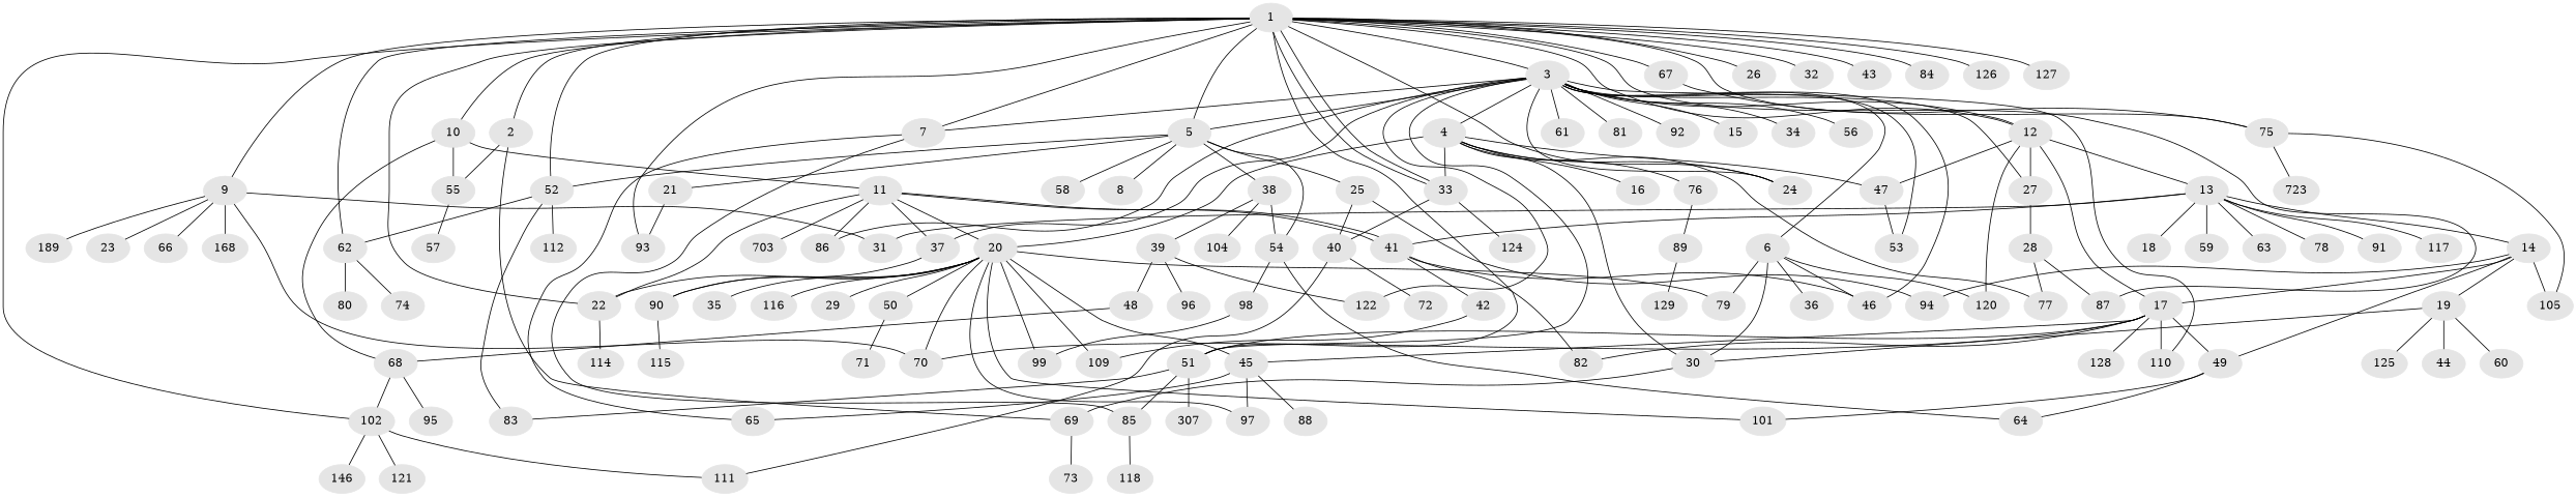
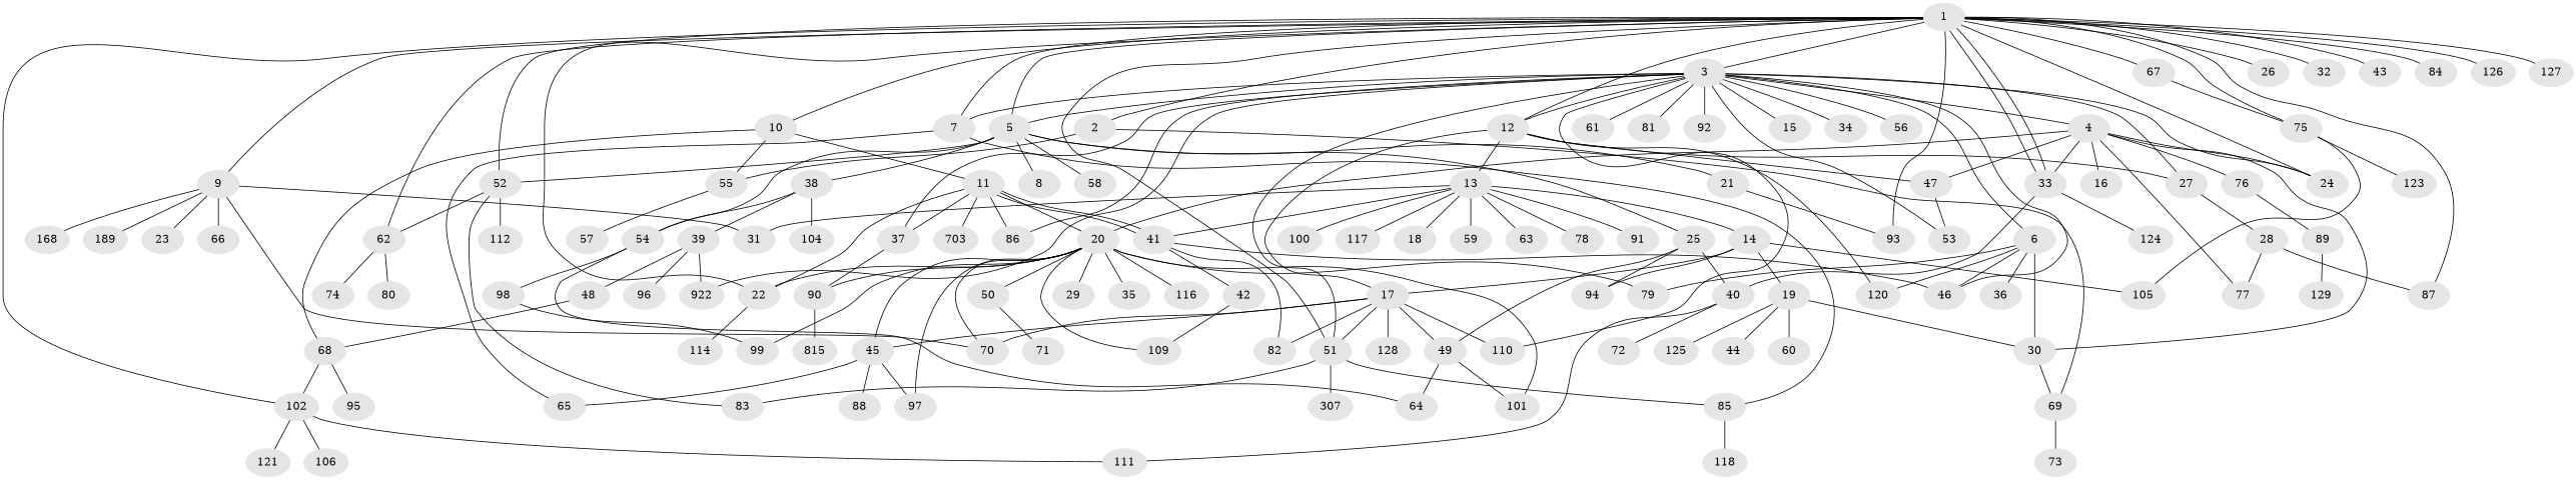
  graph {
    node [color=gray90 style=filled]
    1
    2
    3
    5
    7
    9
    10
    12
    22
    24
    26
    32
    33
    43
    51
    52
    62
    67
    75
    84
    87
    93
    102
    126
    127
    55
    69
    4
    6
    15
    27
    34
    37
    46
    53
    56
    61
    81
    86
    92
    110
-   122
+   122 [label=922]
    8
    21
    25
    38
    54
    58
    65
    85
    23
    31
    66
    70
    n55 [label=168]
    n56 [label=189]
    11
    68
    47
    120
    13
    17
    114
    40
    124
    83
    n67 [label=307]
    112
    74
    80
    105
-   123 [label=723]
+   123
    111
-   106 [label=146]
+   106
    121
    57
    73
    16
    20
    30
    76
    77
    36
    79
    28
    90
    45
    29
    35
    50
    97
    99
    101
    109
    116
    89
    94
    49
    39
    104
    64
    98
    118
    41
    n105 [label=703]
    95
    82
    42
    14
    18
    59
    63
    78
    91
+   100
    117
    128
    19
    44
    60
    125
    88
    71
-   115
+   115 [label=815]
    72
    48
    96
    129
    1 -- 2
    1 -- 3
    1 -- 5
    1 -- 7
    1 -- 9
    1 -- 10
    1 -- 12
    1 -- 22
    1 -- 24
    1 -- 26
    1 -- 32
    1 -- 33
    1 -- 33
    1 -- 43
    1 -- 51
    1 -- 52
    1 -- 62
    1 -- 67
    1 -- 75
    1 -- 84
    1 -- 87
    1 -- 93
    1 -- 102
    1 -- 126
    1 -- 127
    2 -- 55
    2 -- 69
    3 -- 5
    3 -- 7
    3 -- 12
    3 -- 24
    3 -- 51
    3 -- 4
    3 -- 6
    3 -- 15
    3 -- 27
    3 -- 34
    3 -- 37
    3 -- 46
    3 -- 53
    3 -- 56
    3 -- 61
    3 -- 81
    3 -- 86
    3 -- 92
    3 -- 110
    3 -- 122
    5 -- 52
    5 -- 8
    5 -- 21
    5 -- 25
    5 -- 38
    5 -- 54
    5 -- 58
    7 -- 65
    7 -- 85
    9 -- 23
    9 -- 31
    9 -- 66
    9 -- 70
    9 -- n55
    9 -- n56
    10 -- 55
    10 -- 11
    10 -- 68
    12 -- 27
    12 -- 47
    12 -- 120
    12 -- 13
    12 -- 17
    22 -- 114
    33 -- 40
    33 -- 124
    51 -- 85
    51 -- 83
    51 -- n67
    52 -- 62
    52 -- 83
    52 -- 112
    62 -- 74
    62 -- 80
    67 -- 75
    75 -- 105
    75 -- 123
    102 -- 111
    102 -- 106
    102 -- 121
    55 -- 57
    69 -- 73
    4 -- 24
    4 -- 33
    4 -- 47
    4 -- 16
    4 -- 20
    4 -- 30
    4 -- 76
    4 -- 77
    6 -- 46
    6 -- 120
    6 -- 30
    6 -- 36
    6 -- 79
    27 -- 28
    37 -- 90
    21 -- 93
    25 -- 40
    25 -- 94
-   14 -- 49
+   25 -- 49
    38 -- 54
    38 -- 39
    38 -- 104
    54 -- 64
    54 -- 98
    85 -- 118
    11 -- 22
    11 -- 37
    11 -- 86
    11 -- 20
    11 -- 41
    11 -- 41
    11 -- n105
    68 -- 102
    68 -- 95
    47 -- 53
    13 -- 31
    13 -- 41
    13 -- 14
    13 -- 18
    13 -- 59
    13 -- 63
    13 -- 78
    13 -- 91
+   13 -- 100
    13 -- 117
    17 -- 51
    17 -- 110
    17 -- 70
    17 -- 45
    17 -- 49
    17 -- 82
    17 -- 128
    40 -- 111
    40 -- 72
    20 -- 22
    20 -- 70
    20 -- 79
    20 -- 90
    20 -- 45
    20 -- 29
    20 -- 35
    20 -- 50
    20 -- 97
    20 -- 99
    20 -- 101
    20 -- 109
    20 -- 116
    30 -- 69
    76 -- 89
    28 -- 87
    28 -- 77
    90 -- 115
    45 -- 65
    45 -- 97
    45 -- 88
    50 -- 71
    89 -- 129
    49 -- 101
    49 -- 64
    39 -- 122
    39 -- 48
    39 -- 96
    98 -- 99
    41 -- 46
    41 -- 82
    41 -- 42
    42 -- 109
    14 -- 17
    14 -- 105
    14 -- 94
    14 -- 19
    19 -- 30
    19 -- 44
    19 -- 60
    19 -- 125
    48 -- 68
  }
